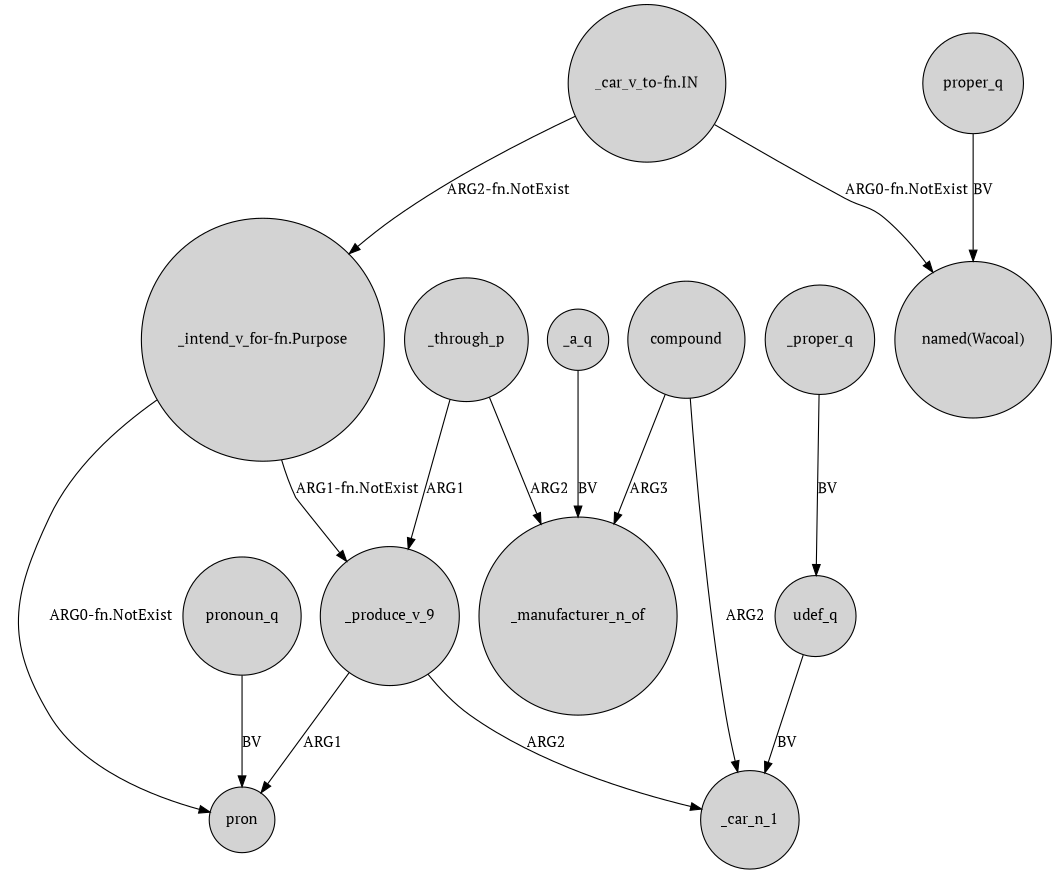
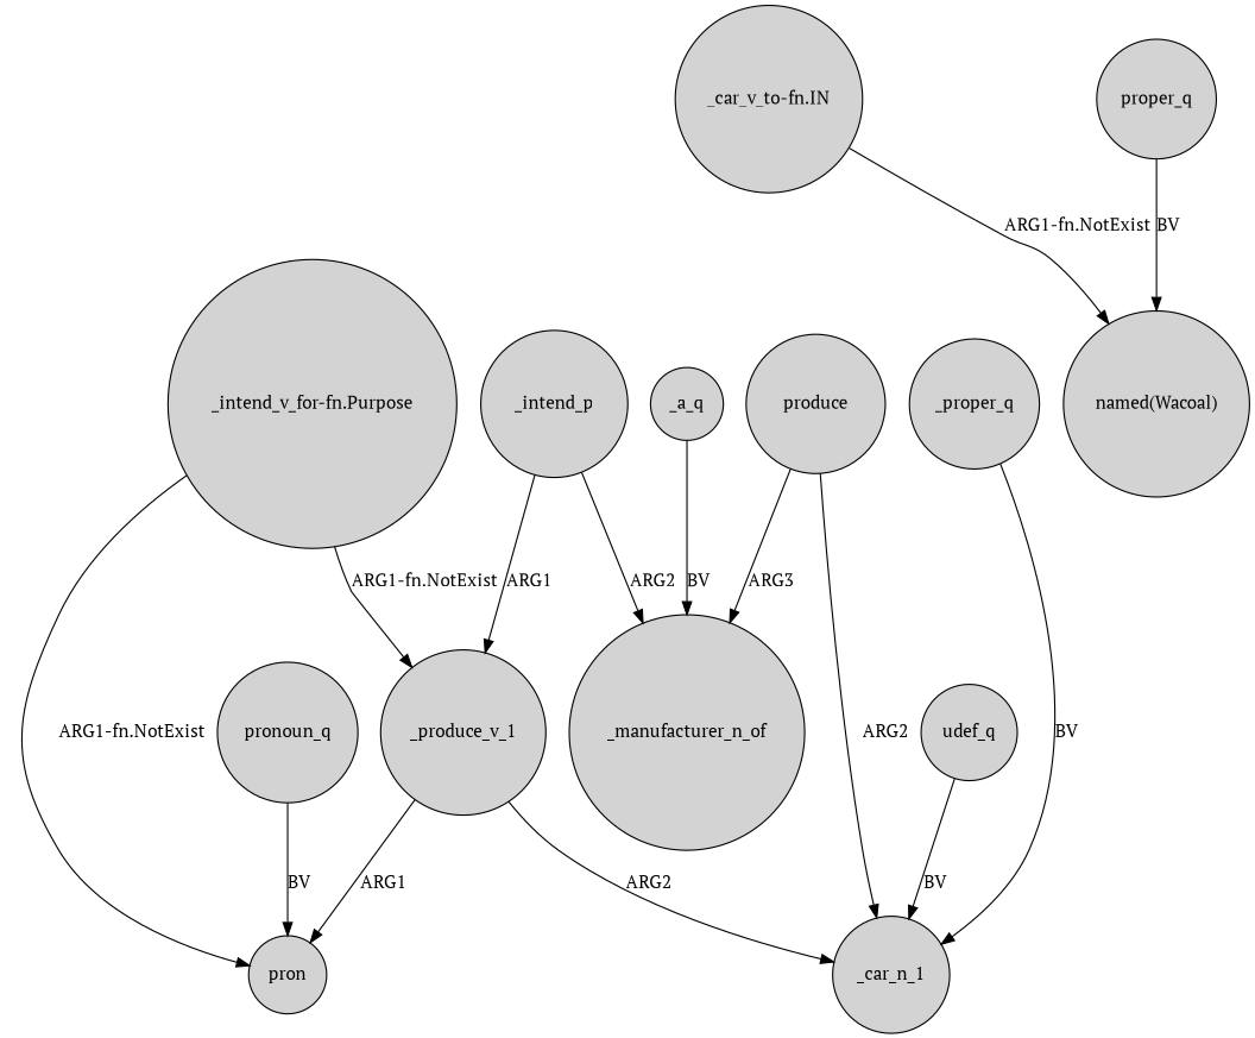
  digraph {
    fontname="PT Serif"
    node [fontname="PT Serif" shape=circle style=filled]
    edge [fontname="PT Serif"]
    n1 [label="_car_v_to-fn.IN"]
    "_intend_v_for-fn.Purpose"
    "named(Wacoal)"
-   _produce_v_1 [label=_produce_v_9]
+   _produce_v_1
    pron
    _car_n_1
    n7 [label=_proper_q]
    udef_q
-   compound
+   compound [label=produce]
    _manufacturer_n_of
    proper_q
-   _through_p
+   _through_p [label=_intend_p]
    _a_q
    pronoun_q
-   n1 -> "_intend_v_for-fn.Purpose" [label="ARG2-fn.NotExist"]
-   n1 -> "named(Wacoal)" [label="ARG0-fn.NotExist"]
+   n1 -> "named(Wacoal)" [label="ARG1-fn.NotExist"]
    "_intend_v_for-fn.Purpose" -> _produce_v_1 [label="ARG1-fn.NotExist"]
-   "_intend_v_for-fn.Purpose" -> pron [label="ARG0-fn.NotExist"]
+   "_intend_v_for-fn.Purpose" -> pron [label="ARG1-fn.NotExist"]
    _produce_v_1 -> pron [label=ARG1]
    _produce_v_1 -> _car_n_1 [label=ARG2]
-   n7 -> udef_q [label=BV]
+   n7 -> _car_n_1 [label=BV]
    udef_q -> _car_n_1 [label=BV]
    compound -> _car_n_1 [label=ARG2]
    compound -> _manufacturer_n_of [label=ARG3]
    proper_q -> "named(Wacoal)" [label=BV]
    _through_p -> _produce_v_1 [label=ARG1]
    _through_p -> _manufacturer_n_of [label=ARG2]
    _a_q -> _manufacturer_n_of [label=BV]
    pronoun_q -> pron [label=BV]
  }
